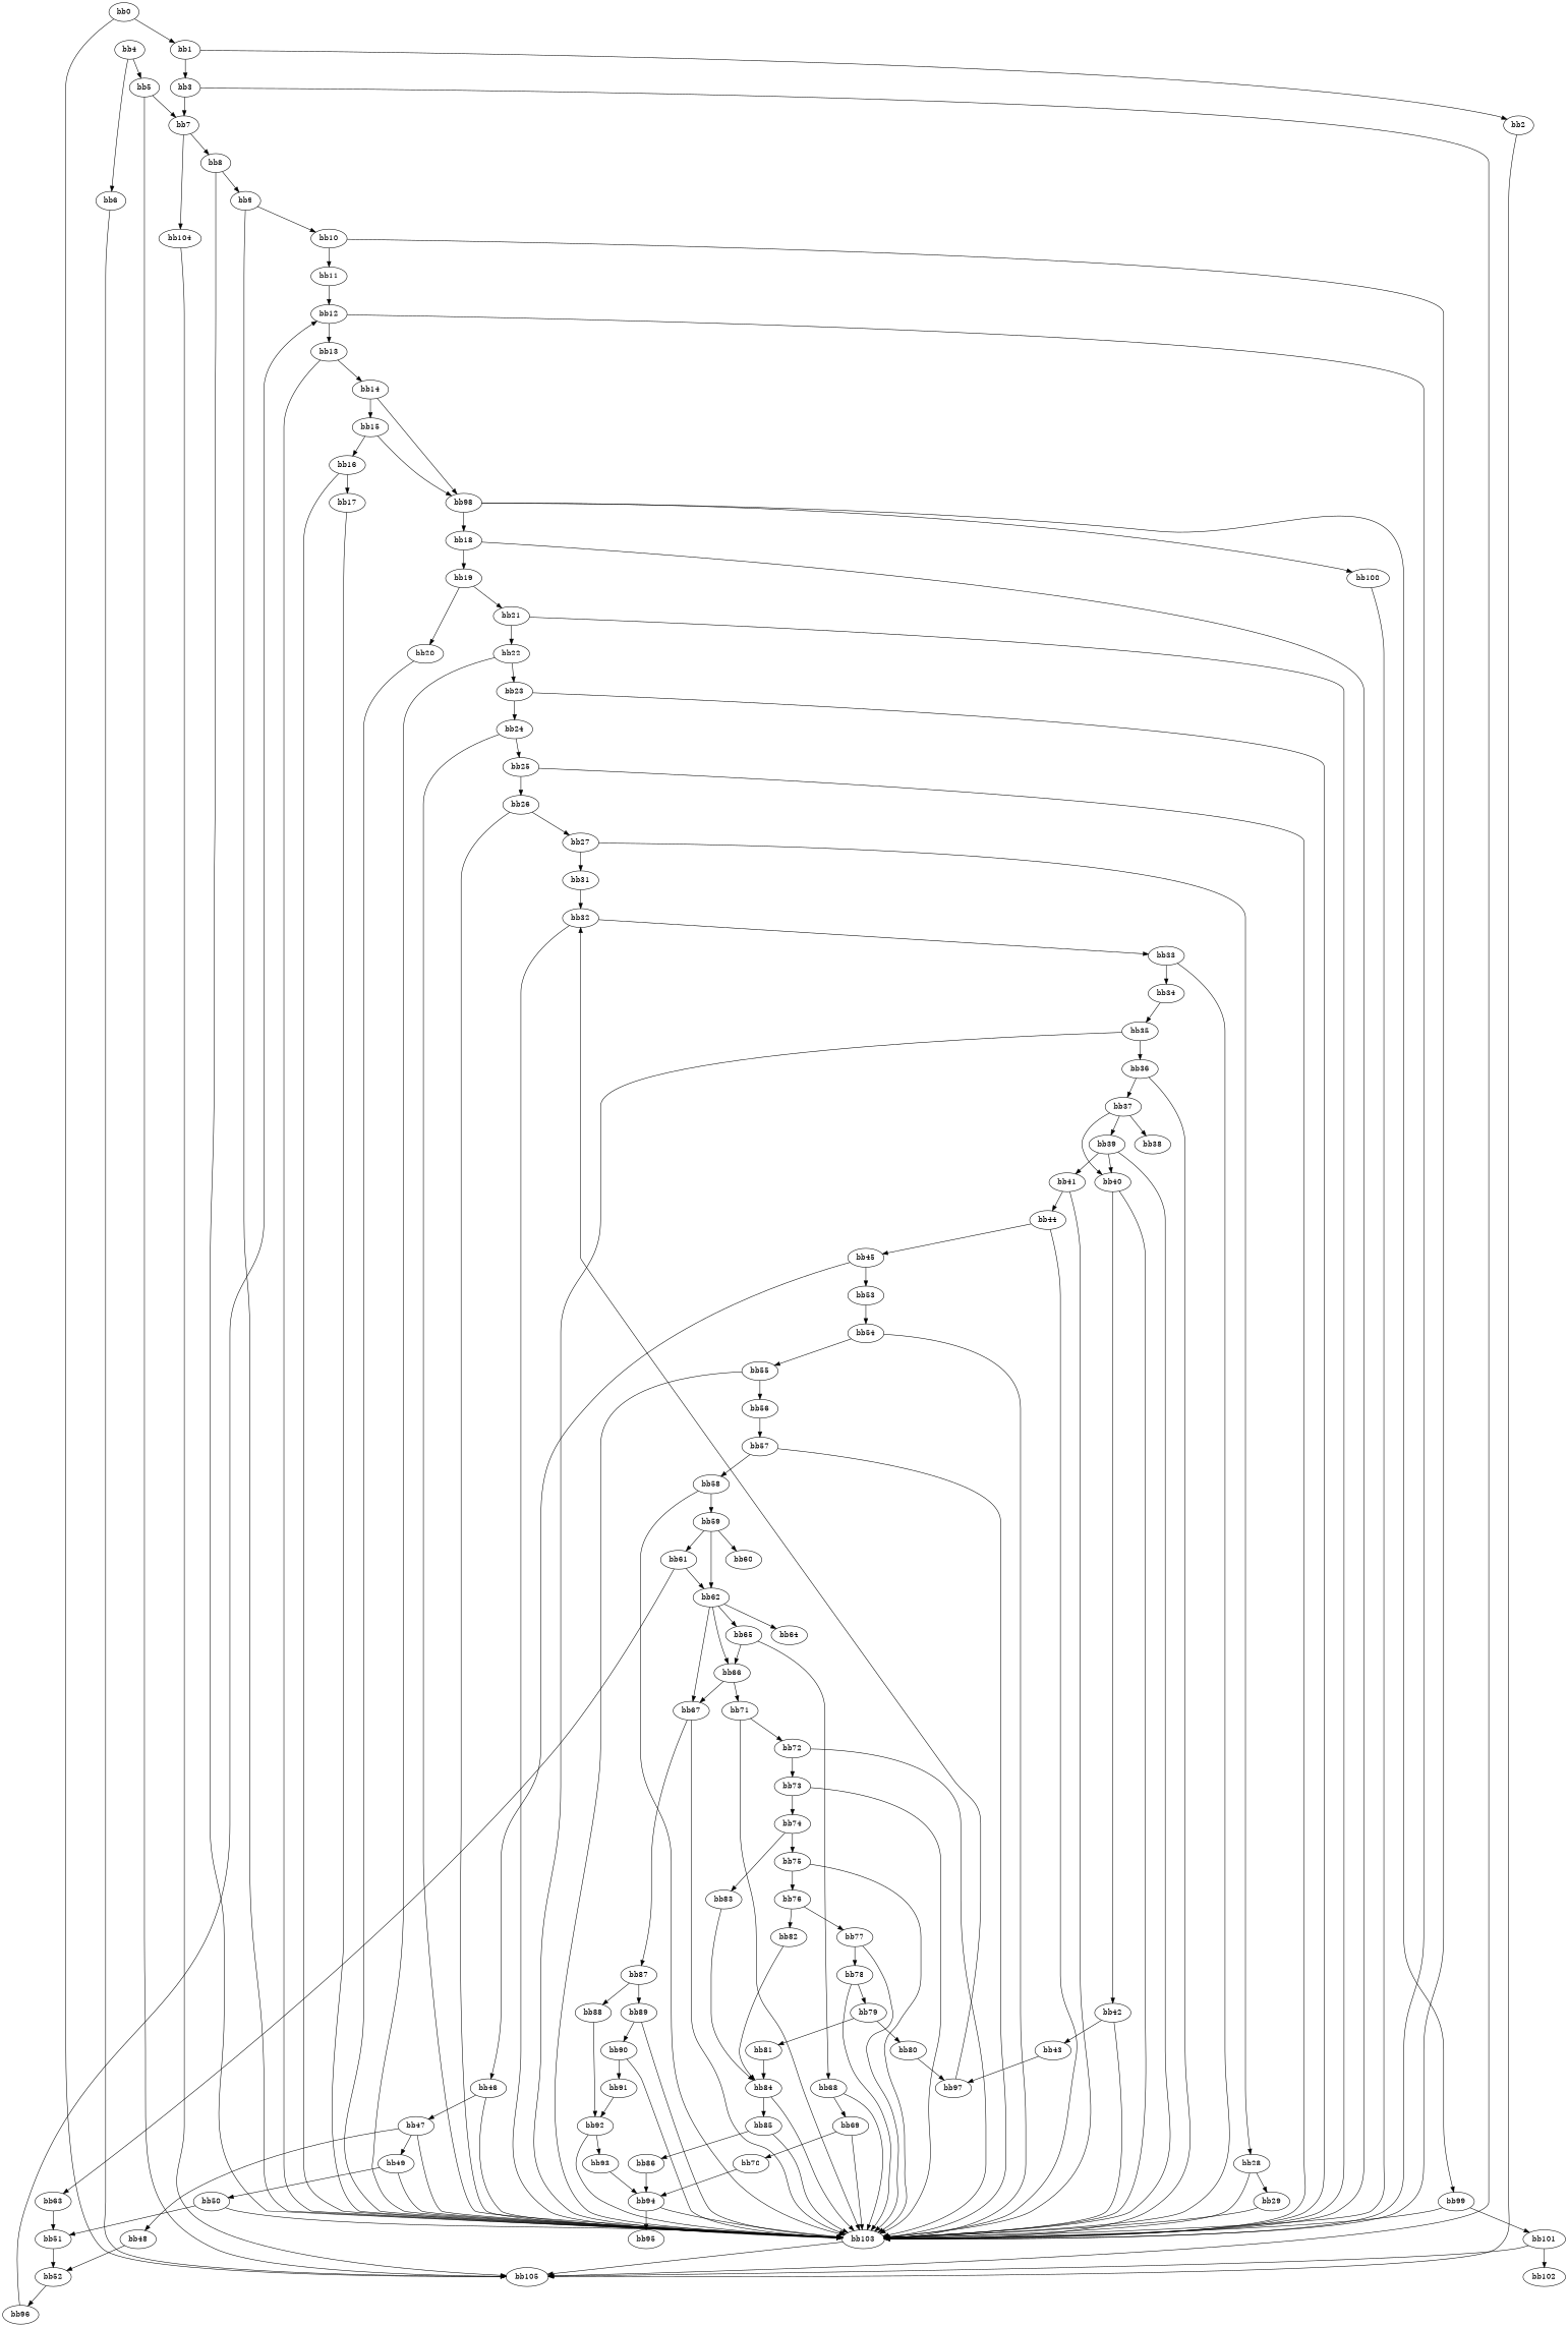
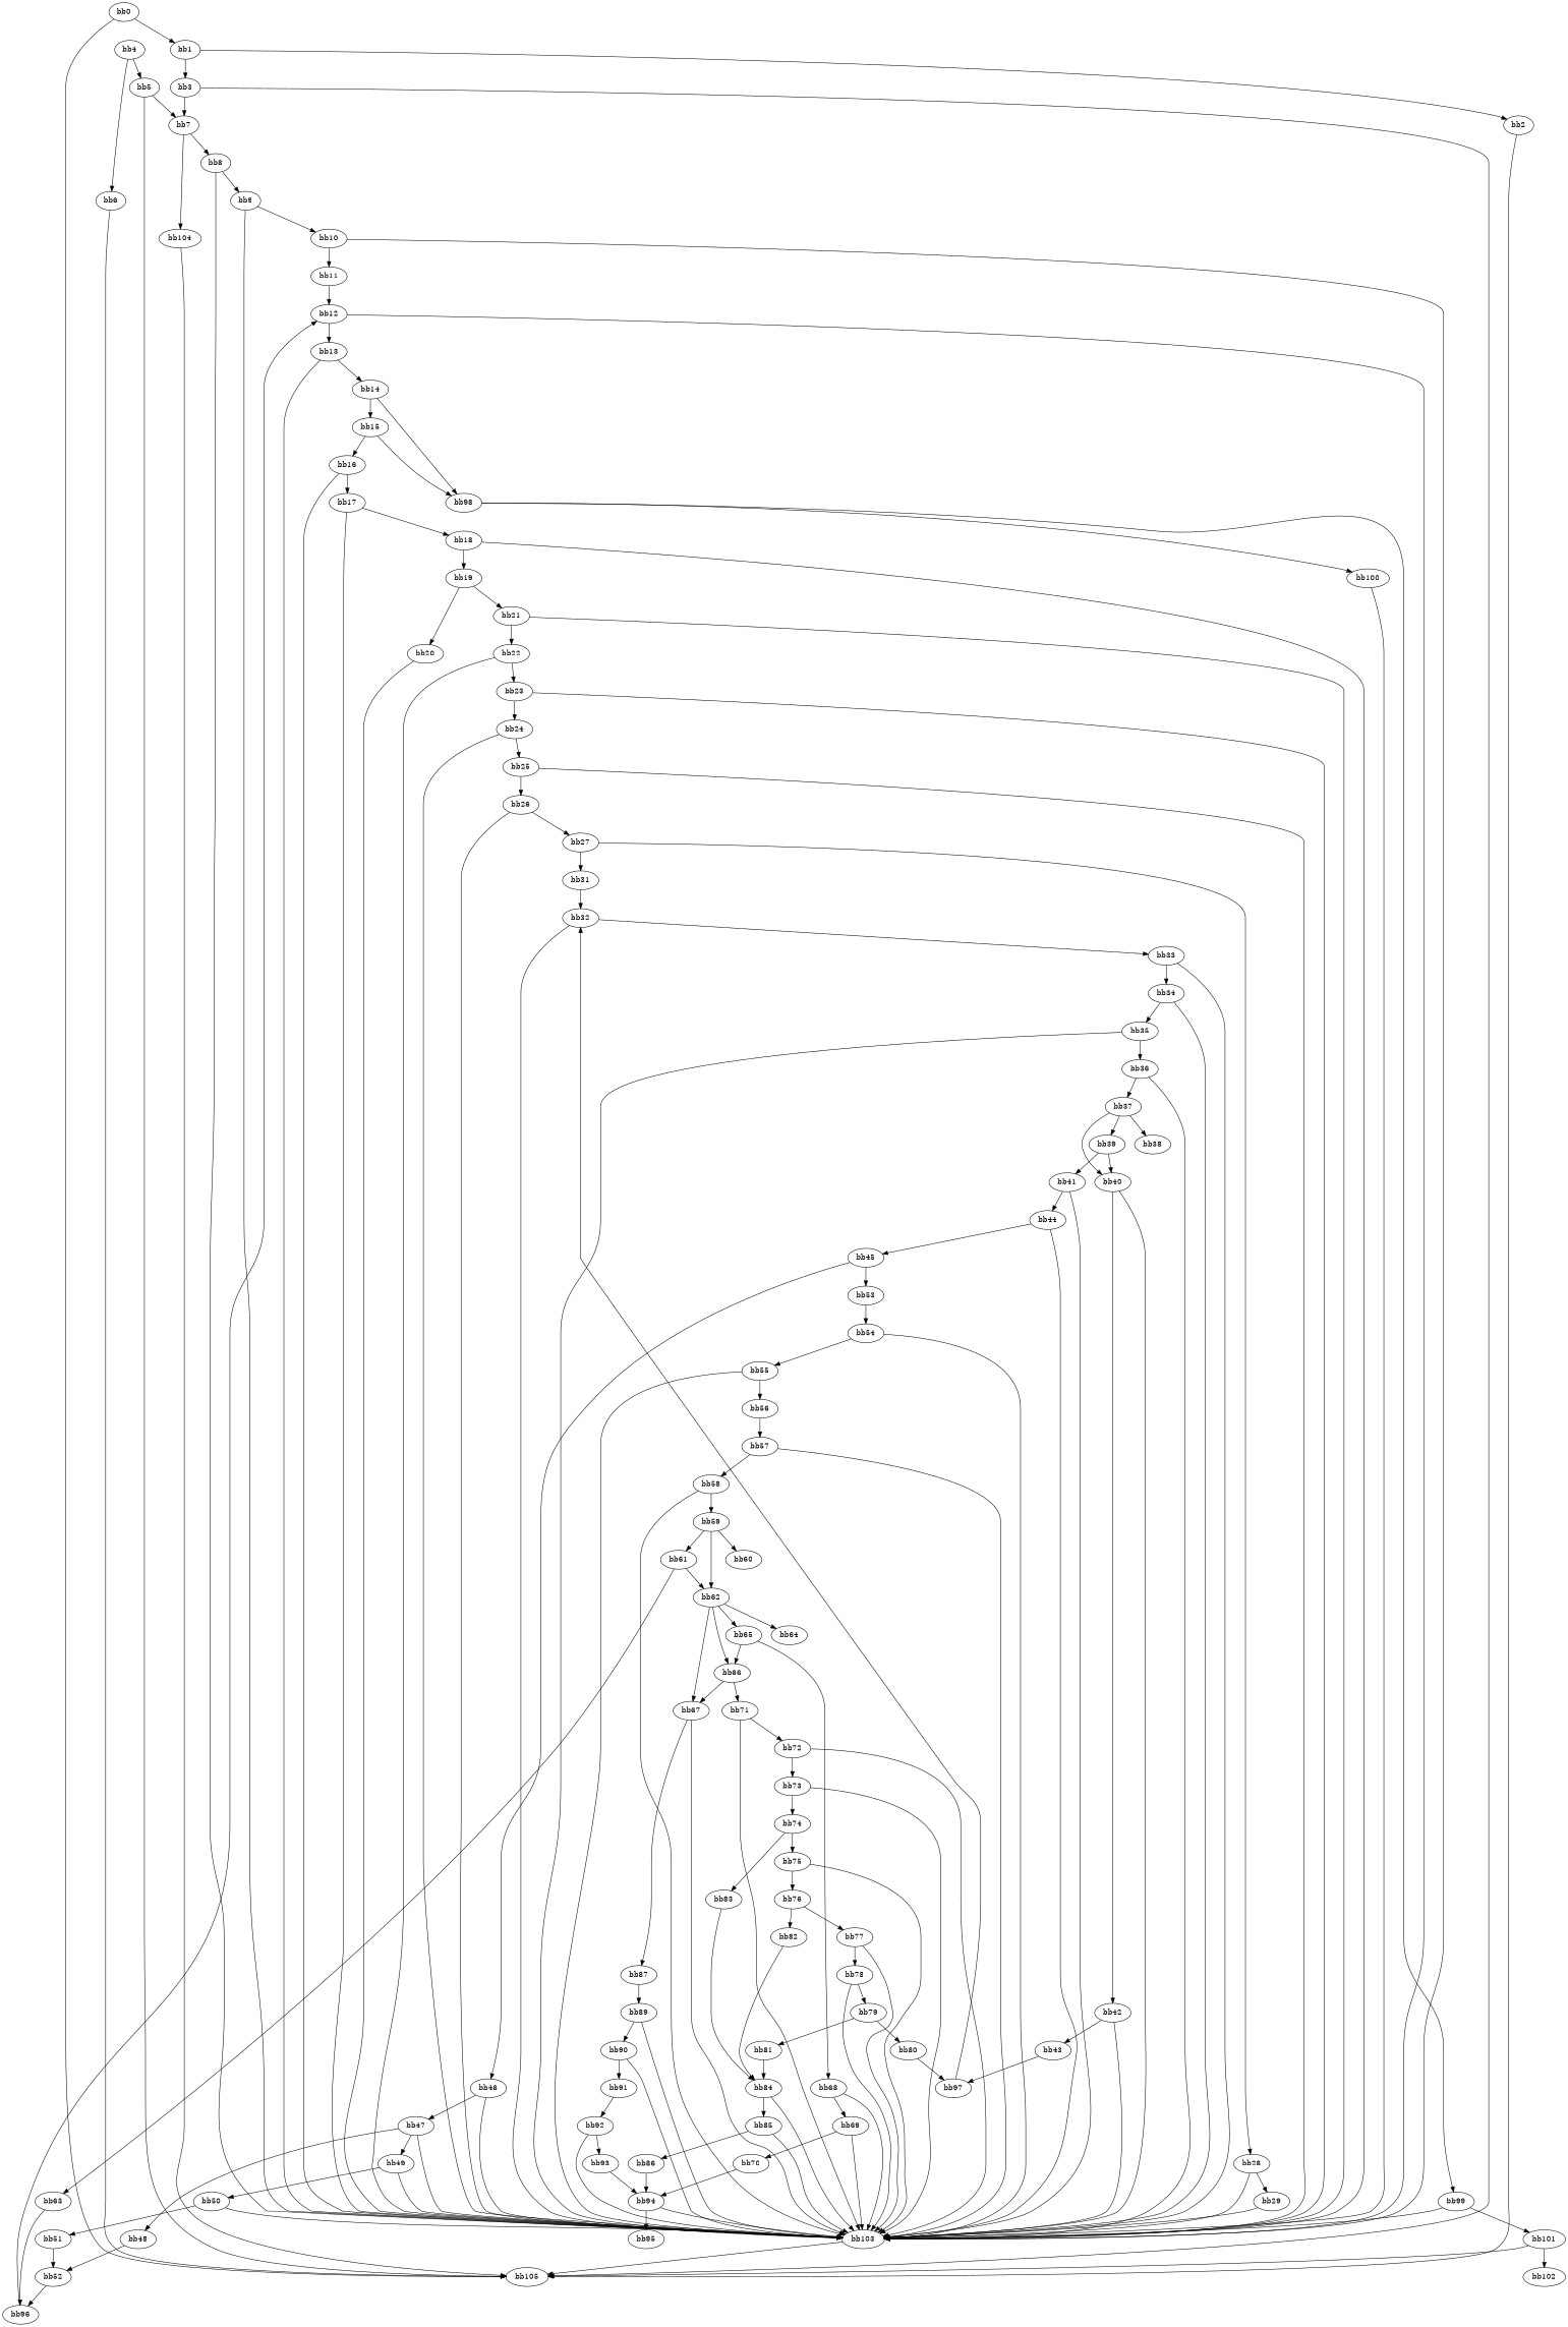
  digraph {
    n1 [label="bb0\l"]
    n2 [label="bb1\l"]
    n3 [label="bb105\l"]
    n4 [label="bb2\l"]
    n5 [label="bb3\l"]
    n6 [label="bb7\l"]
    n7 [label="bb4\l"]
    n8 [label="bb5\l"]
    n9 [label="bb6\l"]
    n10 [label="bb8\l"]
    n11 [label="bb104\l"]
    n12 [label="bb9\l"]
    n13 [label="bb103\l"]
    n14 [label="bb10\l"]
    n15 [label="bb11\l"]
    n16 [label="bb12\l"]
    n17 [label="bb13\l"]
    n18 [label="bb14\l"]
    n19 [label="bb15\l"]
    n20 [label="bb98\l"]
    n21 [label="bb16\l"]
    n22 [label="bb99\l"]
    n23 [label="bb100\l"]
    n24 [label="bb17\l"]
    n25 [label="bb18\l"]
    n26 [label="bb19\l"]
    n27 [label="bb20\l"]
    n28 [label="bb21\l"]
    n29 [label="bb22\l"]
    n30 [label="bb23\l"]
    n31 [label="bb24\l"]
    n32 [label="bb25\l"]
    n33 [label="bb26\l"]
    n34 [label="bb27\l"]
    n35 [label="bb28\l"]
    n36 [label="bb31\l"]
    n37 [label="bb29\l"]
    n38 [label="bb32\l"]
    n39 [label="bb33\l"]
    n40 [label="bb34\l"]
    n41 [label="bb35\l"]
    n42 [label="bb36\l"]
    n43 [label="bb37\l"]
    n44 [label="bb38\l"]
    n45 [label="bb39\l"]
    n46 [label="bb40\l"]
    n47 [label="bb41\l"]
    n48 [label="bb42\l"]
    n49 [label="bb44\l"]
    n50 [label="bb43\l"]
    n51 [label="bb45\l"]
    n52 [label="bb97\l"]
    n53 [label="bb46\l"]
    n54 [label="bb53\l"]
    n55 [label="bb47\l"]
    n56 [label="bb54\l"]
    n57 [label="bb48\l"]
    n58 [label="bb49\l"]
    n59 [label="bb52\l"]
    n60 [label="bb50\l"]
    n61 [label="bb96\l"]
    n62 [label="bb51\l"]
    n63 [label="bb55\l"]
    n64 [label="bb56\l"]
    n65 [label="bb57\l"]
    n66 [label="bb58\l"]
    n67 [label="bb59\l"]
    n68 [label="bb60\l"]
    n69 [label="bb61\l"]
    n70 [label="bb62\l"]
    n71 [label="bb63\l"]
    n72 [label="bb64\l"]
    n73 [label="bb65\l"]
    n74 [label="bb66\l"]
    n75 [label="bb67\l"]
    n76 [label="bb68\l"]
    n77 [label="bb71\l"]
    n78 [label="bb87\l"]
    n79 [label="bb69\l"]
    n80 [label="bb72\l"]
-   n81 [label="bb88\l"]
    n82 [label="bb89\l"]
    n83 [label="bb70\l"]
    n84 [label="bb94\l"]
    n85 [label="bb95\l"]
    n86 [label="bb73\l"]
    n87 [label="bb74\l"]
    n88 [label="bb75\l"]
    n89 [label="bb83\l"]
    n90 [label="bb76\l"]
    n91 [label="bb84\l"]
    n92 [label="bb77\l"]
    n93 [label="bb82\l"]
    n94 [label="bb78\l"]
    n95 [label="bb79\l"]
    n96 [label="bb80\l"]
    n97 [label="bb81\l"]
    n98 [label="bb85\l"]
    n99 [label="bb86\l"]
    n100 [label="bb92\l"]
    n101 [label="bb90\l"]
    n102 [label="bb93\l"]
    n103 [label="bb91\l"]
    n104 [label="bb101\l"]
    n105 [label="bb102\l"]
    n1 -> n2
    n1 -> n3
    n2 -> n4
    n2 -> n5
    n4 -> n3
    n5 -> n3
    n5 -> n6
    n6 -> n10
    n6 -> n11
    n7 -> n8
    n7 -> n9
    n8 -> n3
    n8 -> n6
    n9 -> n3
    n10 -> n12
    n10 -> n13
    n11 -> n3
    n12 -> n13
    n12 -> n14
    n13 -> n3
    n14 -> n13
    n14 -> n15
    n15 -> n16
    n16 -> n13
    n16 -> n17
    n17 -> n13
    n17 -> n18
    n18 -> n19
    n18 -> n20
    n19 -> n20
    n19 -> n21
    n20 -> n22
    n20 -> n23
    n21 -> n13
    n21 -> n24
    n22 -> n13
    n22 -> n104
    n23 -> n13
    n24 -> n13
-   n20 -> n25
+   n24 -> n25
    n25 -> n13
    n25 -> n26
    n26 -> n27
    n26 -> n28
    n27 -> n13
    n28 -> n13
    n28 -> n29
    n29 -> n13
    n29 -> n30
    n30 -> n13
    n30 -> n31
    n31 -> n13
    n31 -> n32
    n32 -> n13
    n32 -> n33
    n33 -> n13
    n33 -> n34
    n34 -> n35
    n34 -> n36
    n35 -> n13
    n35 -> n37
    n36 -> n38
    n37 -> n13
    n38 -> n13
    n38 -> n39
    n39 -> n13
    n39 -> n40
-   n45 -> n13
+   n40 -> n13
    n40 -> n41
    n41 -> n13
    n41 -> n42
    n42 -> n13
    n42 -> n43
    n43 -> n44
    n43 -> n45
    n43 -> n46
    n45 -> n46
    n45 -> n47
    n46 -> n13
    n46 -> n48
    n47 -> n13
    n47 -> n49
    n48 -> n13
    n48 -> n50
    n49 -> n13
    n49 -> n51
    n50 -> n52
    n51 -> n53
    n51 -> n54
    n52 -> n38
    n53 -> n13
    n53 -> n55
    n54 -> n56
    n55 -> n13
    n55 -> n57
    n55 -> n58
    n56 -> n13
    n56 -> n63
    n57 -> n59
    n58 -> n13
    n58 -> n60
    n59 -> n61
    n60 -> n13
    n60 -> n62
    n61 -> n16
    n62 -> n59
    n63 -> n13
    n63 -> n64
    n64 -> n65
    n65 -> n13
    n65 -> n66
    n66 -> n13
    n66 -> n67
    n67 -> n68
    n67 -> n69
    n67 -> n70
    n69 -> n70
    n69 -> n71
    n70 -> n72
    n70 -> n73
    n70 -> n74
    n70 -> n75
-   n71 -> n62
+   n71 -> n61
    n73 -> n74
    n73 -> n76
    n74 -> n75
    n74 -> n77
    n75 -> n13
    n75 -> n78
    n76 -> n13
    n76 -> n79
    n77 -> n13
    n77 -> n80
-   n78 -> n81
    n78 -> n82
    n79 -> n13
    n79 -> n83
    n80 -> n13
    n80 -> n86
-   n81 -> n100
    n82 -> n13
    n82 -> n101
    n83 -> n84
    n84 -> n13
    n84 -> n85
    n86 -> n13
    n86 -> n87
    n87 -> n88
    n87 -> n89
    n88 -> n13
    n88 -> n90
    n89 -> n91
    n90 -> n92
    n90 -> n93
    n91 -> n13
    n91 -> n98
    n92 -> n13
    n92 -> n94
    n93 -> n91
    n94 -> n13
    n94 -> n95
    n95 -> n96
    n95 -> n97
    n96 -> n52
    n97 -> n91
    n98 -> n13
    n98 -> n99
    n99 -> n84
    n100 -> n13
    n100 -> n102
    n101 -> n13
    n101 -> n103
    n102 -> n84
    n103 -> n100
    n104 -> n3
    n104 -> n105
  }
